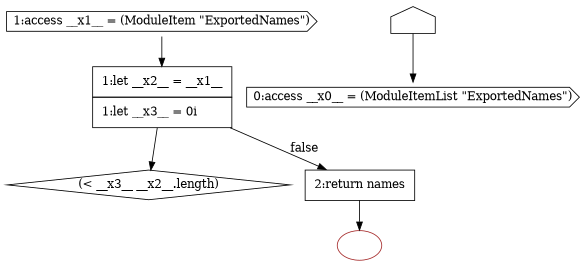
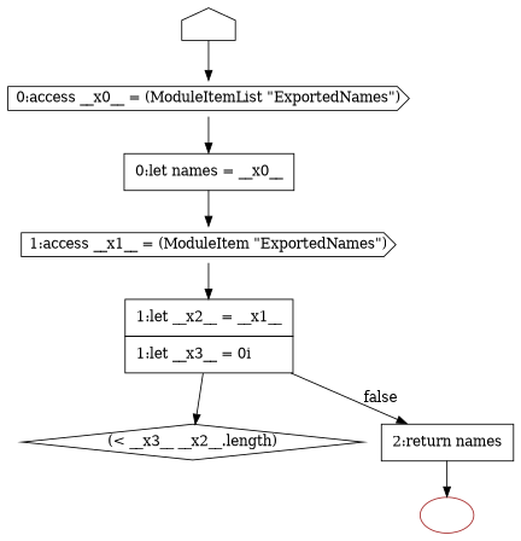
  digraph {
    node [color=black fillcolor=white shape=none style=filled]
    edge [color=black]
    n1 [label=<<font color="black">(&lt; __x3__ __x2__.length)</font>> shape=diamond]
    n2 [label=<<font color="black">     <table border="0" cellborder="1" cellspacing="0" cellpadding="10">       <tr><td align="left">2:return names</td></tr>     </table>   </font>> margin=0]
    n3 [color=brown label=" " shape=ellipse]
+   n4 [label=<<font color="black">     <table border="0" cellborder="1" cellspacing="0" cellpadding="10">       <tr><td align="left">0:let names = __x0__</td></tr>     </table>   </font>> margin=0]
    n5 [label=<<font color="black">1:access __x1__ = (ModuleItem &quot;ExportedNames&quot;)</font>> shape=cds]
    n6 [label=<<font color="black">     <table border="0" cellborder="1" cellspacing="0" cellpadding="10">       <tr><td align="left">1:let __x2__ = __x1__</td></tr>       <tr><td align="left">1:let __x3__ = 0i</td></tr>     </table>   </font>> margin=0]
    n7 [label=" " shape=house]
    n8 [label=<<font color="black">0:access __x0__ = (ModuleItemList &quot;ExportedNames&quot;)</font>> shape=cds]
    n2 -> n3
+   n4 -> n5
    n5 -> n6
    n6 -> n1
    n6 -> n2 [label=<<font color="black">false</font>>]
    n7 -> n8
+   n8 -> n4
  }
